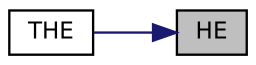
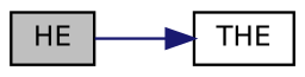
  digraph {
    rankdir=LR
    node [color=black fontname=Helvetica fontsize=10 shape=record]
    n1 [fillcolor=grey75 fontcolor=black height=0.2 label=HE style=filled width=0.4]
    n2 [height=0.2 label=THE width=0.4]
-   n2 -> n1 [color=midnightblue fontname=Helvetica fontsize=10 labelfontname=Helvetica labelfontsize=10 style=solid]
+   n1 -> n2 [color=midnightblue fontname=Helvetica fontsize=10 labelfontname=Helvetica labelfontsize=10 style=solid]
  }
